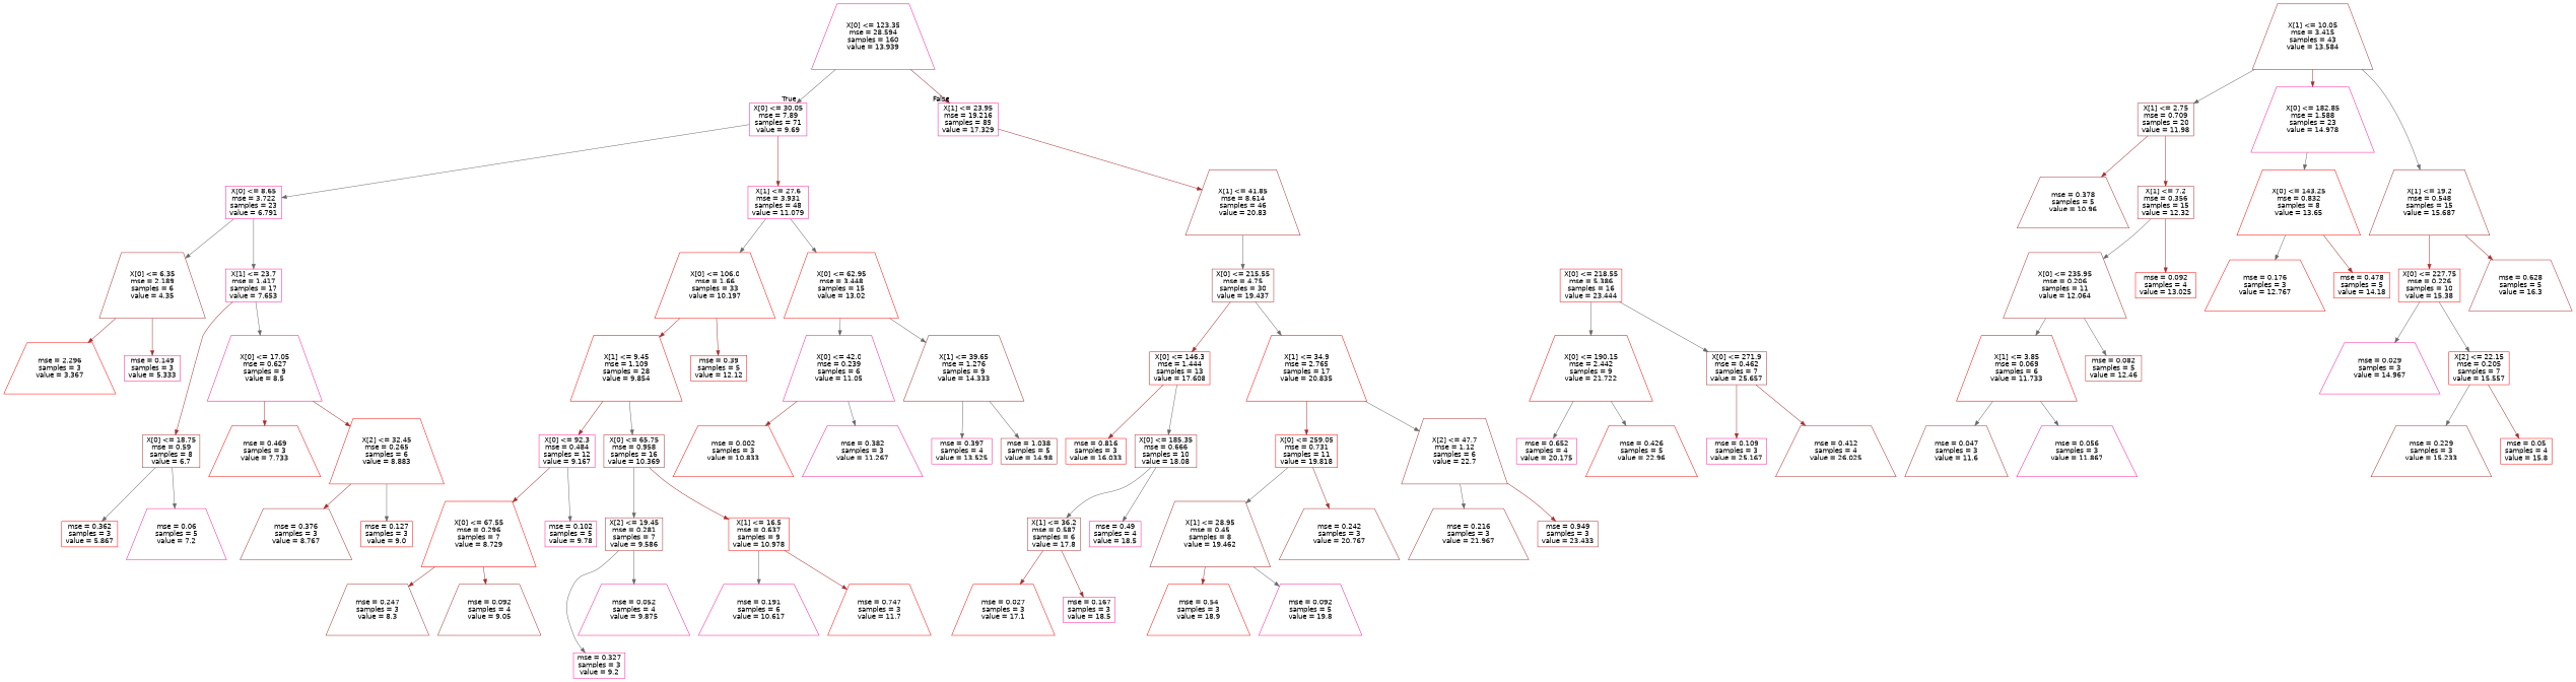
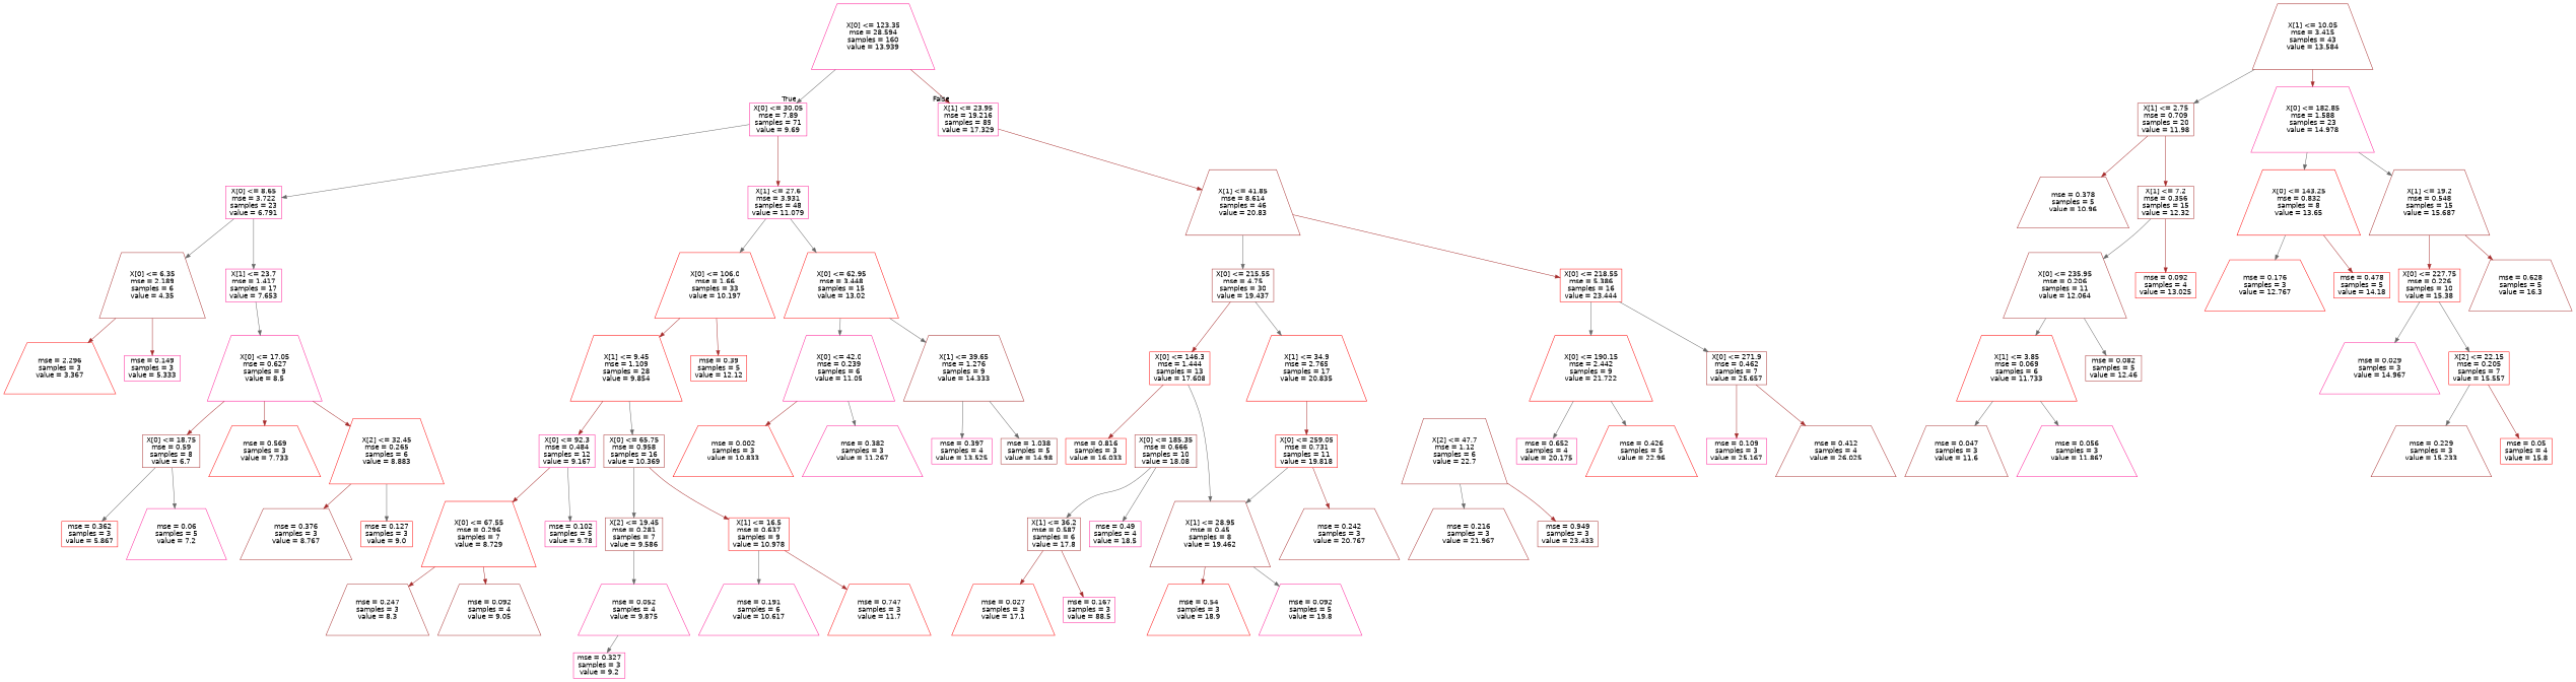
  digraph {
    fontname="DejaVu Sans"
    node [color=brown fontname="DejaVu Sans" shape=trapezium]
    edge [color=gray40 fontname="DejaVu Sans"]
    n1 [color=deeppink label="X[0] <= 123.35\nmse = 28.594\nsamples = 160\nvalue = 13.939"]
    n2 [color=deeppink label="X[0] <= 30.05\nmse = 7.89\nsamples = 71\nvalue = 9.69" shape=box]
    n3 [color=deeppink label="X[1] <= 23.95\nmse = 19.216\nsamples = 89\nvalue = 17.329" shape=box]
    n4 [color=deeppink label="X[0] <= 8.65\nmse = 3.722\nsamples = 23\nvalue = 6.791" shape=box]
    n5 [color=deeppink label="X[1] <= 27.6\nmse = 3.931\nsamples = 48\nvalue = 11.079" shape=box]
    n6 [label="X[1] <= 41.85\nmse = 8.614\nsamples = 46\nvalue = 20.83"]
    n7 [label="X[0] <= 6.35\nmse = 2.189\nsamples = 6\nvalue = 4.35"]
    n8 [color=deeppink label="X[1] <= 23.7\nmse = 1.417\nsamples = 17\nvalue = 7.653" shape=box]
    n9 [color=red label="X[0] <= 106.0\nmse = 1.66\nsamples = 33\nvalue = 10.197"]
    n10 [color=red label="X[0] <= 62.95\nmse = 3.448\nsamples = 15\nvalue = 13.02"]
    n11 [color=red label="mse = 2.296\nsamples = 3\nvalue = 3.367"]
    n12 [color=deeppink label="mse = 0.149\nsamples = 3\nvalue = 5.333" shape=box]
    n13 [label="X[0] <= 18.75\nmse = 0.59\nsamples = 8\nvalue = 6.7" shape=box]
    n14 [color=deeppink label="X[0] <= 17.05\nmse = 0.627\nsamples = 9\nvalue = 8.5"]
    n15 [color=red label="mse = 0.362\nsamples = 3\nvalue = 5.867" shape=box]
    n16 [color=deeppink label="mse = 0.06\nsamples = 5\nvalue = 7.2"]
-   n17 [color=red label="mse = 0.469\nsamples = 3\nvalue = 7.733"]
+   n17 [color=red label="mse = 0.569\nsamples = 3\nvalue = 7.733"]
    n18 [color=red label="X[2] <= 32.45\nmse = 0.265\nsamples = 6\nvalue = 8.883"]
    n19 [label="mse = 0.376\nsamples = 3\nvalue = 8.767"]
    n20 [color=red label="mse = 0.127\nsamples = 3\nvalue = 9.0" shape=box]
    n21 [color=red label="X[1] <= 9.45\nmse = 1.109\nsamples = 28\nvalue = 9.854"]
    n22 [color=red label="mse = 0.39\nsamples = 5\nvalue = 12.12" shape=box]
    n23 [color=deeppink label="X[0] <= 42.0\nmse = 0.239\nsamples = 6\nvalue = 11.05"]
    n24 [label="X[1] <= 39.65\nmse = 1.276\nsamples = 9\nvalue = 14.333"]
    n25 [color=deeppink label="X[0] <= 92.3\nmse = 0.484\nsamples = 12\nvalue = 9.167" shape=box]
    n26 [label="X[0] <= 65.75\nmse = 0.958\nsamples = 16\nvalue = 10.369" shape=box]
    n27 [color=red label="X[0] <= 67.55\nmse = 0.296\nsamples = 7\nvalue = 8.729"]
    n28 [color=deeppink label="mse = 0.102\nsamples = 5\nvalue = 9.78" shape=box]
    n29 [label="X[2] <= 19.45\nmse = 0.281\nsamples = 7\nvalue = 9.586" shape=box]
    n30 [color=red label="X[1] <= 16.5\nmse = 0.637\nsamples = 9\nvalue = 10.978" shape=box]
    n31 [label="mse = 0.247\nsamples = 3\nvalue = 8.3"]
    n32 [label="mse = 0.092\nsamples = 4\nvalue = 9.05"]
    n33 [color=deeppink label="mse = 0.327\nsamples = 3\nvalue = 9.2" shape=box]
    n34 [color=deeppink label="mse = 0.052\nsamples = 4\nvalue = 9.875"]
    n35 [color=deeppink label="mse = 0.191\nsamples = 6\nvalue = 10.617"]
    n36 [color=red label="mse = 0.747\nsamples = 3\nvalue = 11.7"]
    n37 [color=red label="mse = 0.002\nsamples = 3\nvalue = 10.833"]
    n38 [color=deeppink label="mse = 0.382\nsamples = 3\nvalue = 11.267"]
    n39 [color=deeppink label="mse = 0.397\nsamples = 4\nvalue = 13.525" shape=box]
    n40 [label="mse = 1.038\nsamples = 5\nvalue = 14.98" shape=box]
    n41 [label="X[1] <= 10.05\nmse = 3.415\nsamples = 43\nvalue = 13.584"]
    n42 [label="X[1] <= 2.75\nmse = 0.709\nsamples = 20\nvalue = 11.98" shape=box]
    n43 [color=deeppink label="X[0] <= 182.85\nmse = 1.588\nsamples = 23\nvalue = 14.978"]
    n44 [label="X[0] <= 215.55\nmse = 4.75\nsamples = 30\nvalue = 19.437" shape=box]
    n45 [color=red label="X[0] <= 218.55\nmse = 5.386\nsamples = 16\nvalue = 23.444" shape=box]
    n46 [label="mse = 0.378\nsamples = 5\nvalue = 10.96"]
    n47 [label="X[1] <= 7.2\nmse = 0.356\nsamples = 15\nvalue = 12.32" shape=box]
    n48 [color=red label="X[0] <= 143.25\nmse = 0.832\nsamples = 8\nvalue = 13.65"]
    n49 [label="X[1] <= 19.2\nmse = 0.548\nsamples = 15\nvalue = 15.687"]
    n50 [label="X[0] <= 235.95\nmse = 0.206\nsamples = 11\nvalue = 12.064"]
    n51 [color=red label="mse = 0.092\nsamples = 4\nvalue = 13.025" shape=box]
    n52 [color=red label="X[1] <= 3.85\nmse = 0.069\nsamples = 6\nvalue = 11.733"]
    n53 [label="mse = 0.082\nsamples = 5\nvalue = 12.46" shape=box]
    n54 [label="mse = 0.047\nsamples = 3\nvalue = 11.6"]
    n55 [color=deeppink label="mse = 0.056\nsamples = 3\nvalue = 11.867"]
    n56 [color=red label="mse = 0.176\nsamples = 3\nvalue = 12.767"]
    n57 [color=red label="mse = 0.478\nsamples = 5\nvalue = 14.18" shape=box]
    n58 [color=red label="X[0] <= 227.75\nmse = 0.226\nsamples = 10\nvalue = 15.38" shape=box]
    n59 [label="mse = 0.628\nsamples = 5\nvalue = 16.3"]
    n60 [color=deeppink label="mse = 0.029\nsamples = 3\nvalue = 14.967"]
    n61 [color=red label="X[2] <= 22.15\nmse = 0.205\nsamples = 7\nvalue = 15.557" shape=box]
    n62 [label="mse = 0.229\nsamples = 3\nvalue = 15.233"]
    n63 [color=red label="mse = 0.05\nsamples = 4\nvalue = 15.8" shape=box]
    n64 [color=red label="X[0] <= 146.3\nmse = 1.444\nsamples = 13\nvalue = 17.608" shape=box]
    n65 [color=red label="X[1] <= 34.9\nmse = 2.765\nsamples = 17\nvalue = 20.835"]
    n66 [color=red label="X[0] <= 190.15\nmse = 2.442\nsamples = 9\nvalue = 21.722"]
    n67 [label="X[0] <= 271.9\nmse = 0.462\nsamples = 7\nvalue = 25.657" shape=box]
    n68 [color=red label="mse = 0.816\nsamples = 3\nvalue = 16.033" shape=box]
    n69 [label="X[0] <= 185.35\nmse = 0.666\nsamples = 10\nvalue = 18.08" shape=box]
    n70 [color=red label="X[0] <= 259.05\nmse = 0.731\nsamples = 11\nvalue = 19.818" shape=box]
    n71 [label="X[2] <= 47.7\nmse = 1.12\nsamples = 6\nvalue = 22.7"]
    n72 [label="X[1] <= 36.2\nmse = 0.587\nsamples = 6\nvalue = 17.8" shape=box]
    n73 [color=deeppink label="mse = 0.49\nsamples = 4\nvalue = 18.5" shape=box]
    n74 [color=red label="mse = 0.027\nsamples = 3\nvalue = 17.1"]
-   n75 [color=deeppink label="mse = 0.167\nsamples = 3\nvalue = 18.5" shape=box]
+   n75 [color=deeppink label="mse = 0.167\nsamples = 3\nvalue = 88.5" shape=box]
    n76 [label="X[1] <= 28.95\nmse = 0.45\nsamples = 8\nvalue = 19.462"]
    n77 [label="mse = 0.242\nsamples = 3\nvalue = 20.767"]
    n78 [label="mse = 0.216\nsamples = 3\nvalue = 21.967"]
    n79 [label="mse = 0.949\nsamples = 3\nvalue = 23.433" shape=box]
    n80 [color=red label="mse = 0.54\nsamples = 3\nvalue = 18.9"]
    n81 [color=deeppink label="mse = 0.092\nsamples = 5\nvalue = 19.8"]
    n82 [color=deeppink label="mse = 0.652\nsamples = 4\nvalue = 20.175" shape=box]
    n83 [color=red label="mse = 0.426\nsamples = 5\nvalue = 22.96"]
    n84 [color=deeppink label="mse = 0.109\nsamples = 3\nvalue = 25.167" shape=box]
    n85 [label="mse = 0.412\nsamples = 4\nvalue = 26.025"]
    n1 -> n2 [headlabel=True labelangle=45 labeldistance=2.5]
    n1 -> n3 [color=brown headlabel=False labelangle=-45 labeldistance=2.5]
    n2 -> n4
    n2 -> n5 [color=brown]
    n3 -> n6 [color=brown]
    n4 -> n7
    n4 -> n8
    n5 -> n9
    n5 -> n10
    n6 -> n44
+   n6 -> n45 [color=brown]
    n7 -> n11 [color=brown]
    n7 -> n12 [color=brown]
-   n8 -> n13 [color=brown]
+   n14 -> n13 [color=brown]
    n8 -> n14
    n9 -> n21 [color=brown]
    n9 -> n22 [color=brown]
    n10 -> n23
    n10 -> n24
    n13 -> n15
    n13 -> n16
    n14 -> n17 [color=brown]
    n14 -> n18 [color=brown]
    n18 -> n19 [color=brown]
    n18 -> n20
    n21 -> n25 [color=brown]
    n21 -> n26
    n23 -> n37 [color=brown]
    n23 -> n38
    n24 -> n39
    n24 -> n40
    n25 -> n27 [color=brown]
    n25 -> n28
    n26 -> n29
    n26 -> n30 [color=brown]
    n27 -> n31 [color=brown]
    n27 -> n32 [color=brown]
-   n29 -> n33
+   n34 -> n33
    n29 -> n34
    n30 -> n35
    n30 -> n36 [color=brown]
    n41 -> n42
    n41 -> n43 [color=brown]
    n42 -> n46 [color=brown]
    n42 -> n47 [color=brown]
    n43 -> n48
-   n41 -> n49
+   n43 -> n49
    n44 -> n64 [color=brown]
    n44 -> n65
    n45 -> n66
    n45 -> n67
    n47 -> n50
    n47 -> n51 [color=brown]
    n48 -> n56
    n48 -> n57 [color=brown]
    n49 -> n58 [color=brown]
    n49 -> n59 [color=brown]
    n50 -> n52
    n50 -> n53
    n52 -> n54
    n52 -> n55
    n58 -> n60
    n58 -> n61
    n61 -> n62
    n61 -> n63 [color=brown]
    n64 -> n68 [color=brown]
-   n64 -> n69
+   n64 -> n76
    n65 -> n70 [color=brown]
-   n65 -> n71
    n66 -> n82
    n66 -> n83
    n67 -> n84 [color=brown]
    n67 -> n85 [color=brown]
    n69 -> n72
    n69 -> n73
    n70 -> n76
    n70 -> n77 [color=brown]
    n71 -> n78
    n71 -> n79 [color=brown]
    n72 -> n74 [color=brown]
    n72 -> n75 [color=brown]
    n76 -> n80 [color=brown]
    n76 -> n81
  }
